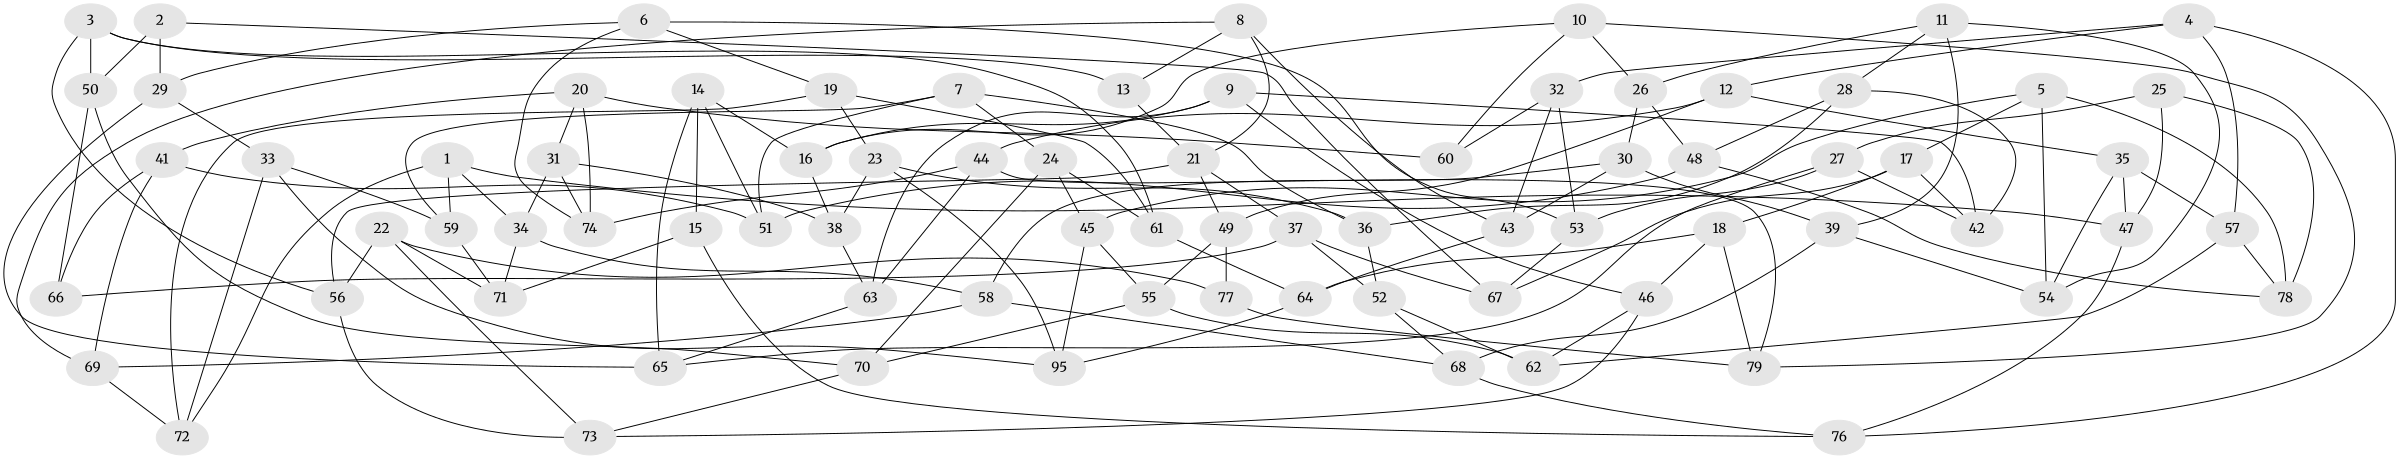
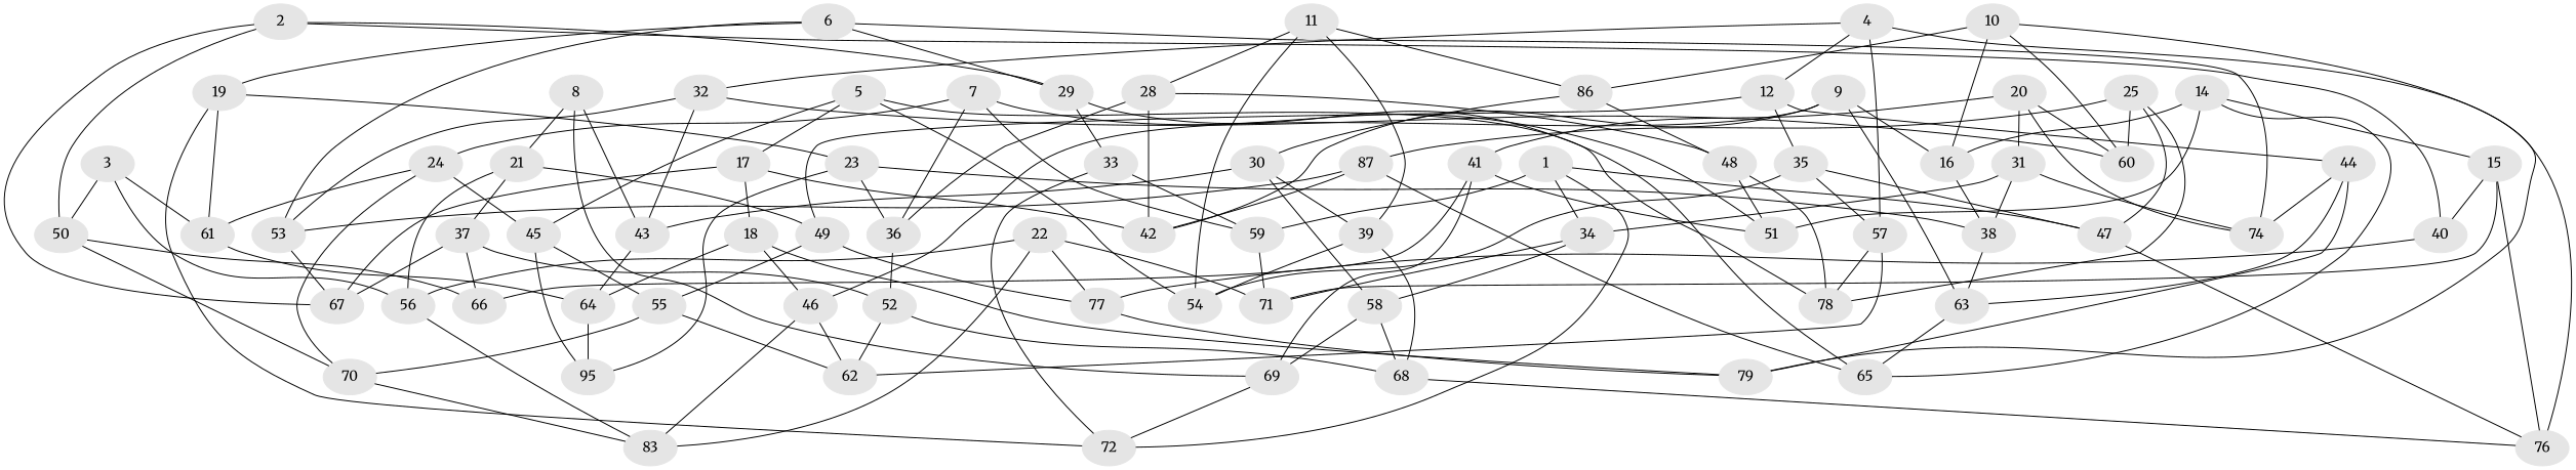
  graph {
    fontname=Merriweather
    node [color=gray90 fontname=Merriweather style=filled]
    edge [fontname=Merriweather]
    1
    34
    47
    59
    72
    71
    58
    76
    2
    29
+   40
    50
    67
    65
    33
    77
    70
    66
    3
-   13
    56
    61
    21
-   73
+   73 [label=83]
    64
    4
    12
    32
    57
    35
    44
    49
    53
    43
    60
    78
    62
    5
    17
    45
    54
    42
    18
    n44 [label=95]
    55
    6
    19
    74
    23
    7
    24
    36
    51
    52
    8
    69
    37
    9
    16
    46
    63
    38
    10
-   26
+   26 [label=86]
    79
    30
    48
    11
    28
    39
    68
    14
    15
    20
    31
    41
    22
    25
-   27
+   27 [label=87]
    1 -- 34
    1 -- 47
    1 -- 59
    1 -- 72
    34 -- 71
    34 -- 58
    47 -- 76
    59 -- 71
    58 -- 69
    58 -- 68
    2 -- 29
+   2 -- 40
    2 -- 50
    2 -- 67
    29 -- 65
    29 -- 33
+   40 -- 77
    50 -- 70
    50 -- 66
    33 -- 59
    33 -- 72
-   33 -- n44
    77 -- 79
    70 -- 73
    3 -- 50
-   3 -- 13
    3 -- 56
    3 -- 61
-   13 -- 21
    56 -- 73
    61 -- 64
    21 -- 56
    21 -- 49
    21 -- 37
    64 -- n44
    4 -- 76
    4 -- 12
    4 -- 32
    4 -- 57
    12 -- 35
    12 -- 44
    12 -- 49
    32 -- 53
    32 -- 43
    32 -- 60
    57 -- 78
    57 -- 62
    35 -- 47
    35 -- 57
    35 -- 54
    44 -- 74
    44 -- 63
    44 -- 79
    49 -- 77
    49 -- 55
    53 -- 67
    43 -- 64
    5 -- 78
    5 -- 17
    5 -- 45
    5 -- 54
    17 -- 67
    17 -- 42
    17 -- 18
    45 -- n44
    45 -- 55
    18 -- 64
    18 -- 46
    18 -- 79
    55 -- 70
    55 -- 62
    6 -- 29
    6 -- 53
    6 -- 19
    6 -- 74
    19 -- 72
    19 -- 61
    19 -- 23
    23 -- n44
    23 -- 36
    23 -- 38
    7 -- 59
    7 -- 24
    7 -- 36
    7 -- 51
    24 -- 70
    24 -- 61
    24 -- 45
    36 -- 52
    52 -- 62
    52 -- 68
-   8 -- 13
    8 -- 21
    8 -- 43
    8 -- 69
    69 -- 72
    37 -- 67
    37 -- 66
    37 -- 52
    9 -- 42
    9 -- 16
    9 -- 46
    9 -- 63
    16 -- 38
    46 -- 73
    46 -- 62
    63 -- 65
    38 -- 63
    10 -- 60
    10 -- 16
    10 -- 26
    10 -- 79
    26 -- 30
    26 -- 48
    30 -- 58
    30 -- 43
    30 -- 39
    48 -- 78
    48 -- 51
    11 -- 54
    11 -- 26
    11 -- 28
    11 -- 39
    28 -- 42
    28 -- 36
    28 -- 48
    39 -- 54
    39 -- 68
    68 -- 76
    14 -- 65
    14 -- 51
    14 -- 16
    14 -- 15
    15 -- 71
    15 -- 76
+   15 -- 40
    20 -- 60
    20 -- 74
    20 -- 31
    20 -- 41
    31 -- 34
    31 -- 74
    31 -- 38
    41 -- 66
    41 -- 51
    41 -- 69
    22 -- 71
    22 -- 77
    22 -- 56
    22 -- 73
    25 -- 47
+   25 -- 60
    25 -- 78
    25 -- 27
    27 -- 65
    27 -- 53
    27 -- 42
  }
